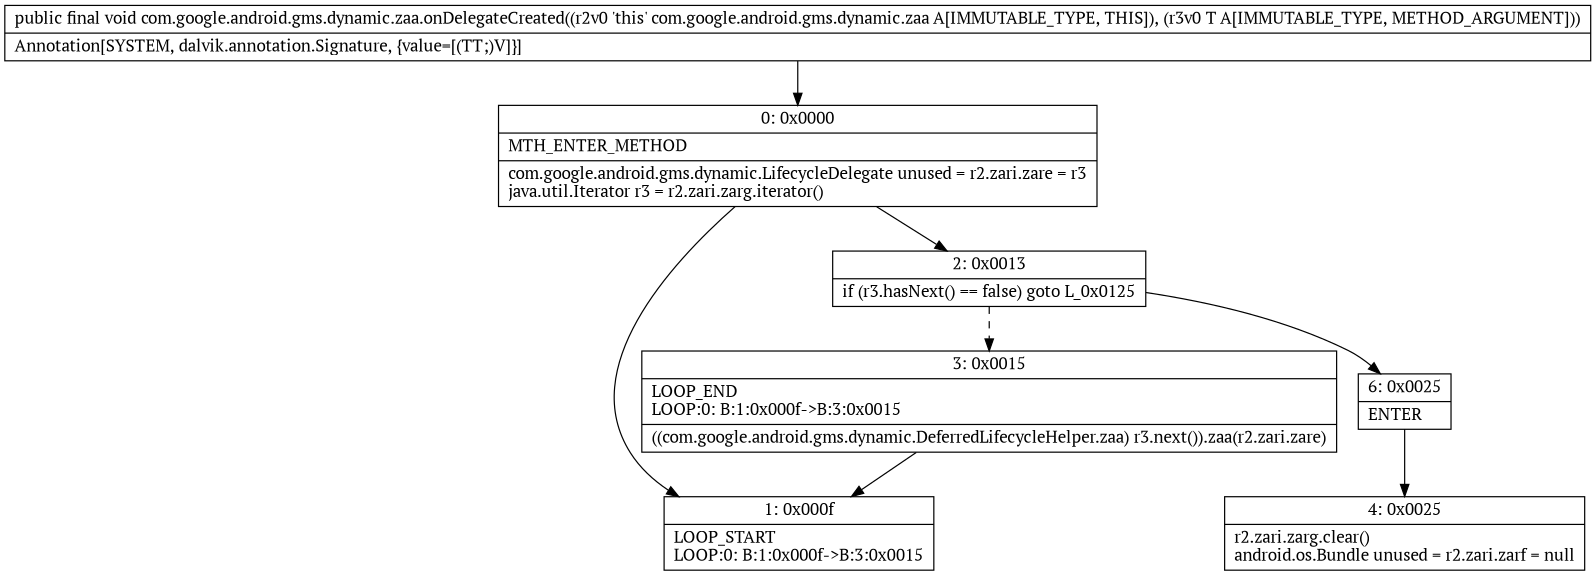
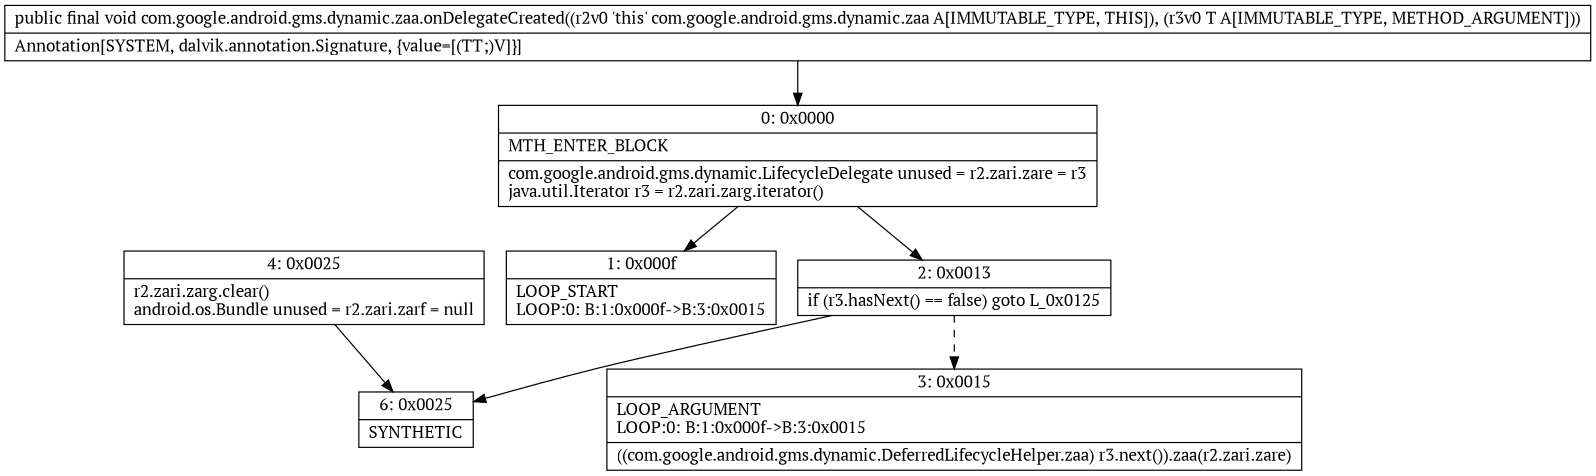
  digraph {
    fontname="PT Serif"
    node [fontname="PT Serif" shape=record]
    edge [fontname="PT Serif"]
-   n1 [label="{0\:\ 0x0000|MTH_ENTER_METHOD\l|com.google.android.gms.dynamic.LifecycleDelegate unused = r2.zari.zare = r3\ljava.util.Iterator r3 = r2.zari.zarg.iterator()\l}"]
+   n1 [label="{0\:\ 0x0000|MTH_ENTER_BLOCK\l|com.google.android.gms.dynamic.LifecycleDelegate unused = r2.zari.zare = r3\ljava.util.Iterator r3 = r2.zari.zarg.iterator()\l}"]
    n2 [label="{1\:\ 0x000f|LOOP_START\lLOOP:0: B:1:0x000f\-\>B:3:0x0015\l}"]
    n3 [label="{2\:\ 0x0013|if (r3.hasNext() == false) goto L_0x0125\l}"]
-   n4 [label="{3\:\ 0x0015|LOOP_END\lLOOP:0: B:1:0x000f\-\>B:3:0x0015\l|((com.google.android.gms.dynamic.DeferredLifecycleHelper.zaa) r3.next()).zaa(r2.zari.zare)\l}"]
-   n5 [label="{6\:\ 0x0025|ENTER\l}"]
+   n4 [label="{3\:\ 0x0015|LOOP_ARGUMENT\lLOOP:0: B:1:0x000f\-\>B:3:0x0015\l|((com.google.android.gms.dynamic.DeferredLifecycleHelper.zaa) r3.next()).zaa(r2.zari.zare)\l}"]
+   n5 [label="{6\:\ 0x0025|SYNTHETIC\l}"]
    n6 [label="{4\:\ 0x0025|r2.zari.zarg.clear()\landroid.os.Bundle unused = r2.zari.zarf = null\l}"]
    n7 [label="{public final void com.google.android.gms.dynamic.zaa.onDelegateCreated((r2v0 'this' com.google.android.gms.dynamic.zaa A[IMMUTABLE_TYPE, THIS]), (r3v0 T A[IMMUTABLE_TYPE, METHOD_ARGUMENT]))  | Annotation[SYSTEM, dalvik.annotation.Signature, \{value=[(TT;)V]\}]\l}"]
    n1 -> n2
    n1 -> n3
    n3 -> n4 [style=dashed]
    n3 -> n5
-   n4 -> n2
-   n5 -> n6
+   n6 -> n5
    n7 -> n1
  }
